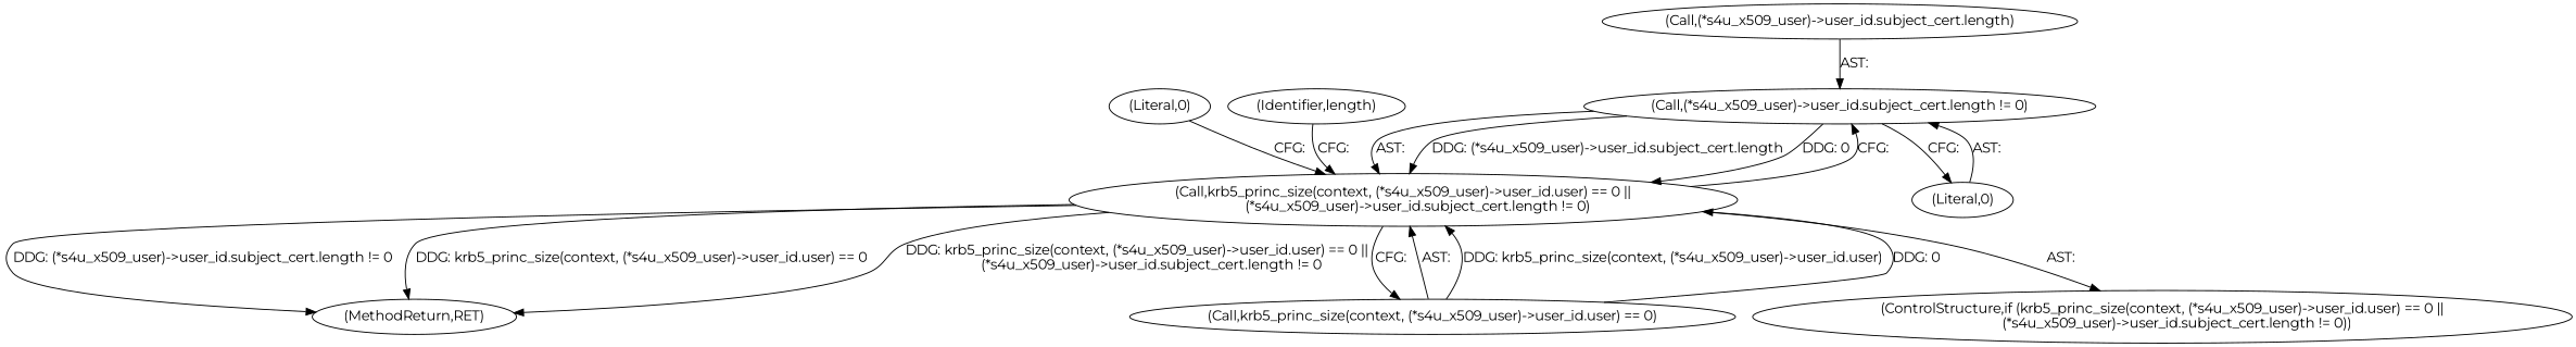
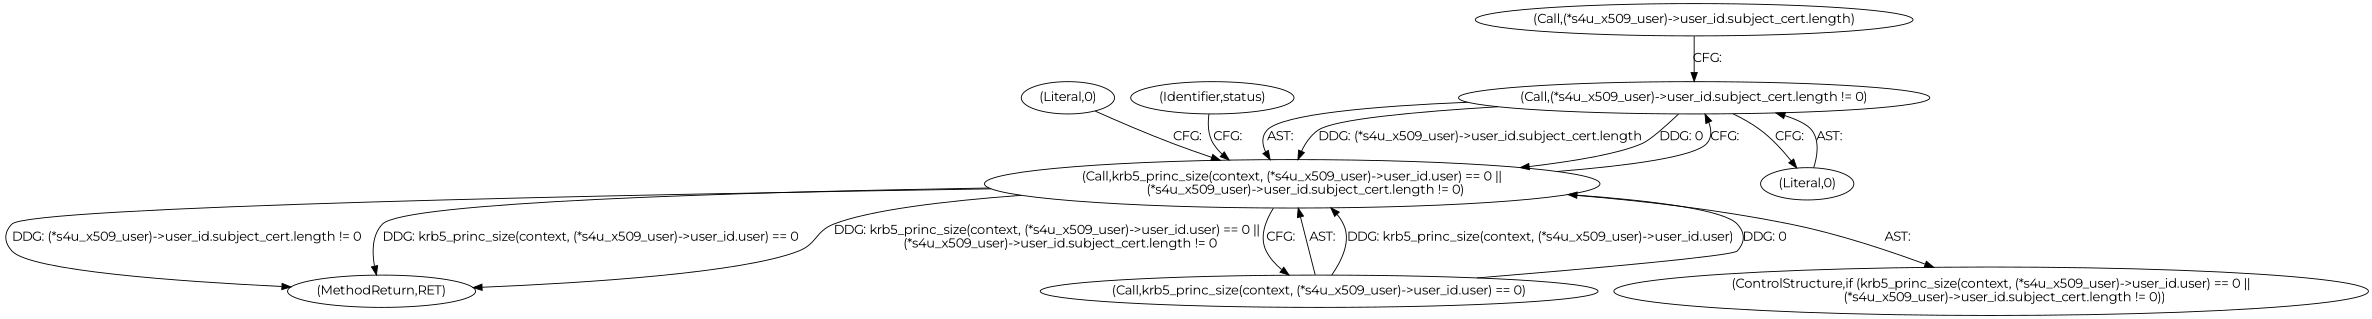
  digraph {
    fontname=Montserrat
    node [fontname=Montserrat]
    edge [fontname=Montserrat]
    n1 [label="(Call,(*s4u_x509_user)->user_id.subject_cert.length != 0)"]
    n2 [label="(Call,krb5_princ_size(context, (*s4u_x509_user)->user_id.user) == 0 ||\n        (*s4u_x509_user)->user_id.subject_cert.length != 0)"]
    n3 [label="(Literal,0)"]
    n4 [label="(MethodReturn,RET)"]
    n5 [label="(Call,krb5_princ_size(context, (*s4u_x509_user)->user_id.user) == 0)"]
    n6 [label="(ControlStructure,if (krb5_princ_size(context, (*s4u_x509_user)->user_id.user) == 0 ||\n        (*s4u_x509_user)->user_id.subject_cert.length != 0))"]
    n7 [label="(Call,(*s4u_x509_user)->user_id.subject_cert.length)"]
    n8 [label="(Literal,0)"]
-   n9 [label="(Identifier,length)"]
+   n9 [label="(Identifier,status)"]
    n1 -> n2 [label="AST: "]
    n1 -> n2 [label="DDG: (*s4u_x509_user)->user_id.subject_cert.length"]
    n1 -> n2 [label="DDG: 0"]
    n1 -> n3 [label="CFG: "]
    n2 -> n1 [label="CFG: "]
    n2 -> n4 [label="DDG: (*s4u_x509_user)->user_id.subject_cert.length != 0"]
    n2 -> n4 [label="DDG: krb5_princ_size(context, (*s4u_x509_user)->user_id.user) == 0"]
    n2 -> n4 [label="DDG: krb5_princ_size(context, (*s4u_x509_user)->user_id.user) == 0 ||\n        (*s4u_x509_user)->user_id.subject_cert.length != 0"]
    n2 -> n5 [label="CFG: "]
    n2 -> n6 [label="AST: "]
    n3 -> n1 [label="AST: "]
    n5 -> n2 [label="AST: "]
    n5 -> n2 [label="DDG: krb5_princ_size(context, (*s4u_x509_user)->user_id.user)"]
    n5 -> n2 [label="DDG: 0"]
-   n7 -> n1 [label="AST: "]
+   n7 -> n1 [label="CFG: "]
    n8 -> n2 [label="CFG: "]
    n9 -> n2 [label="CFG: "]
  }
